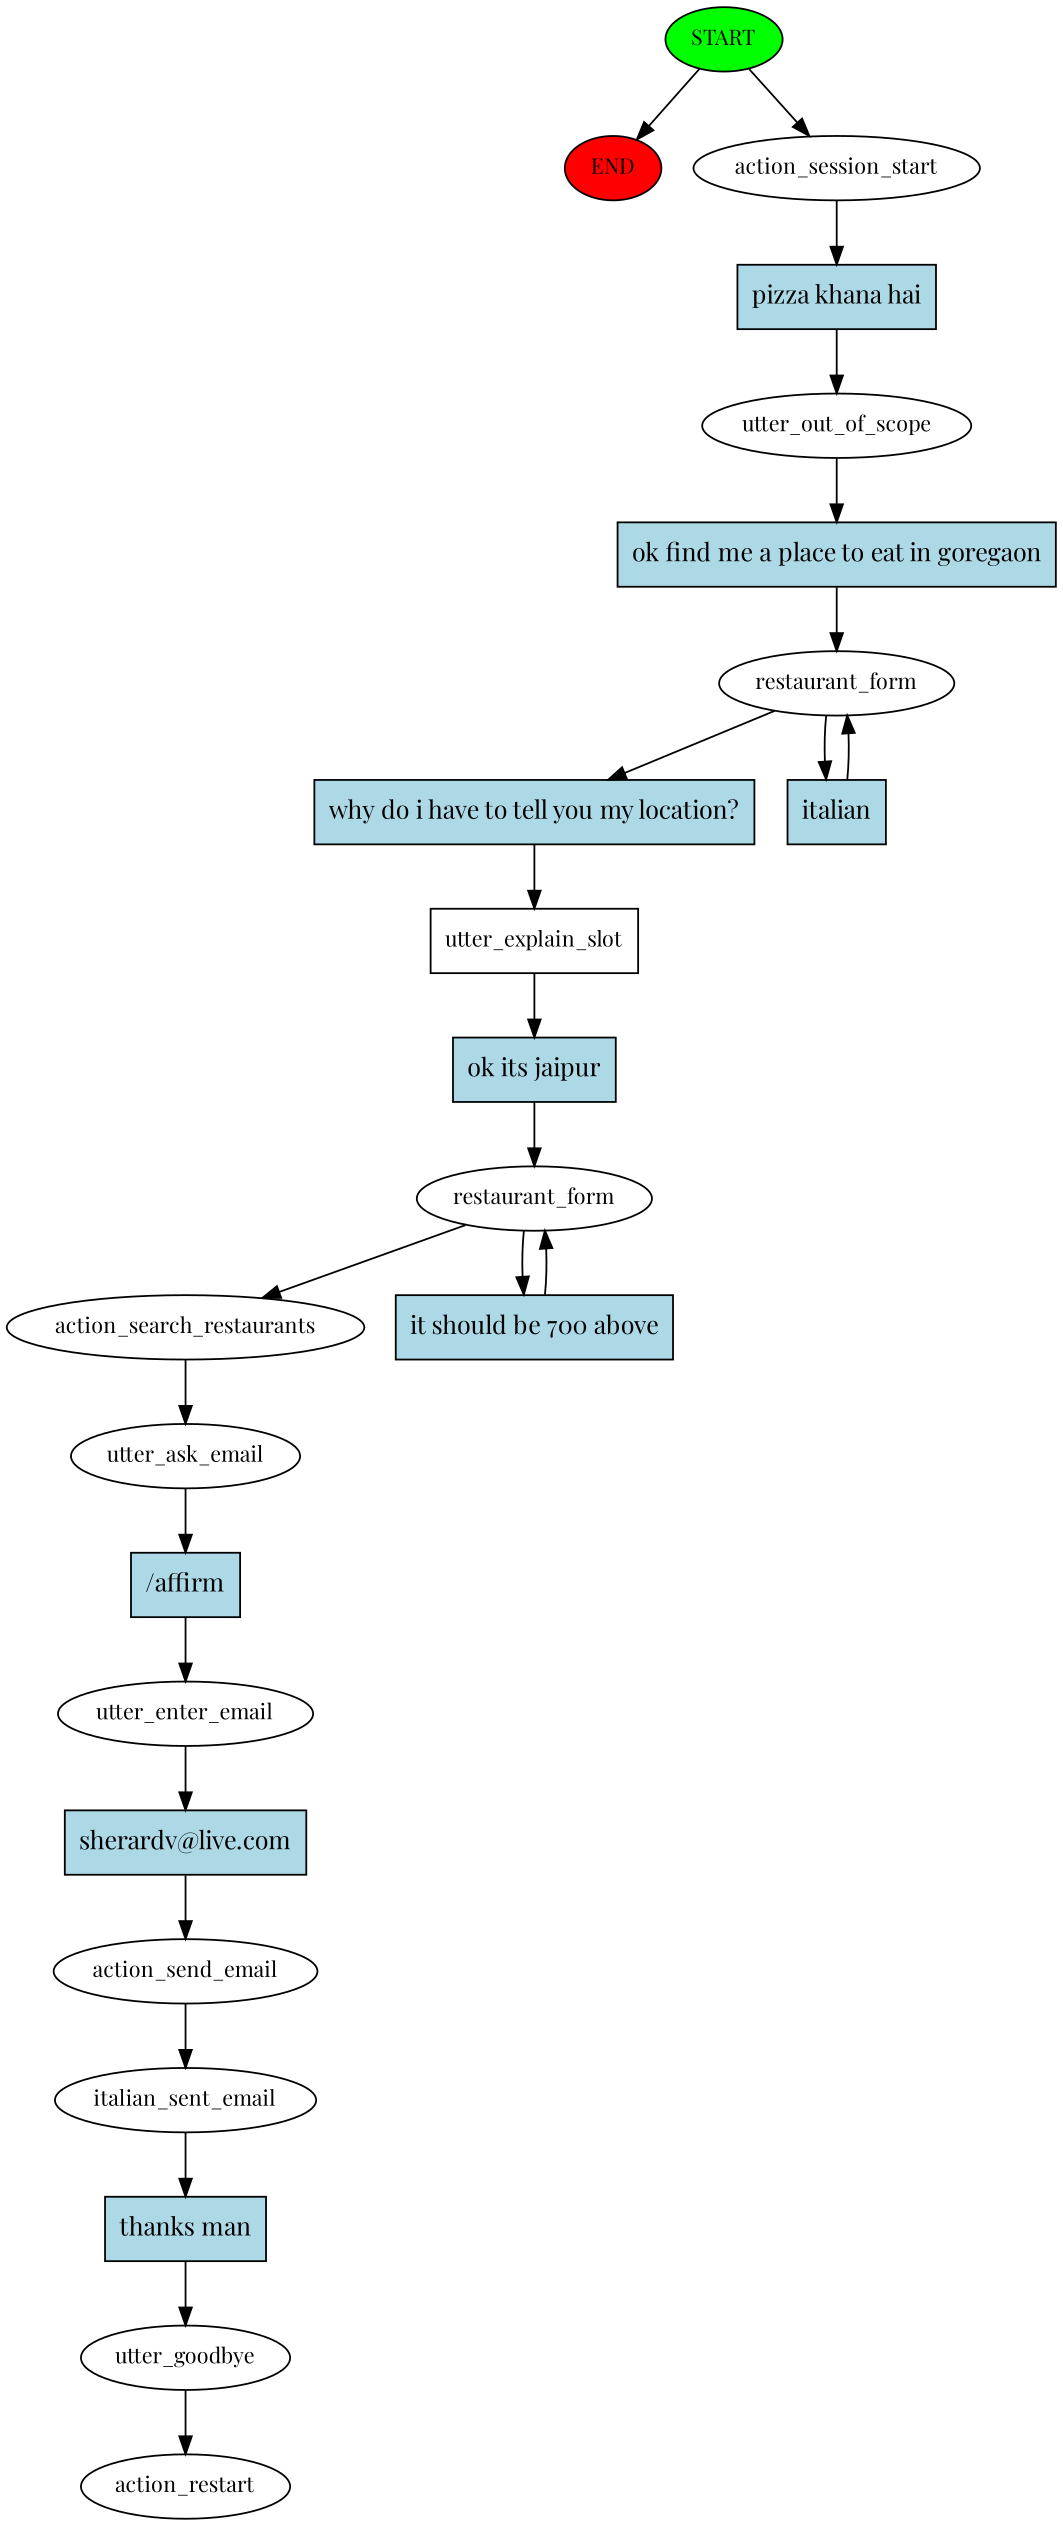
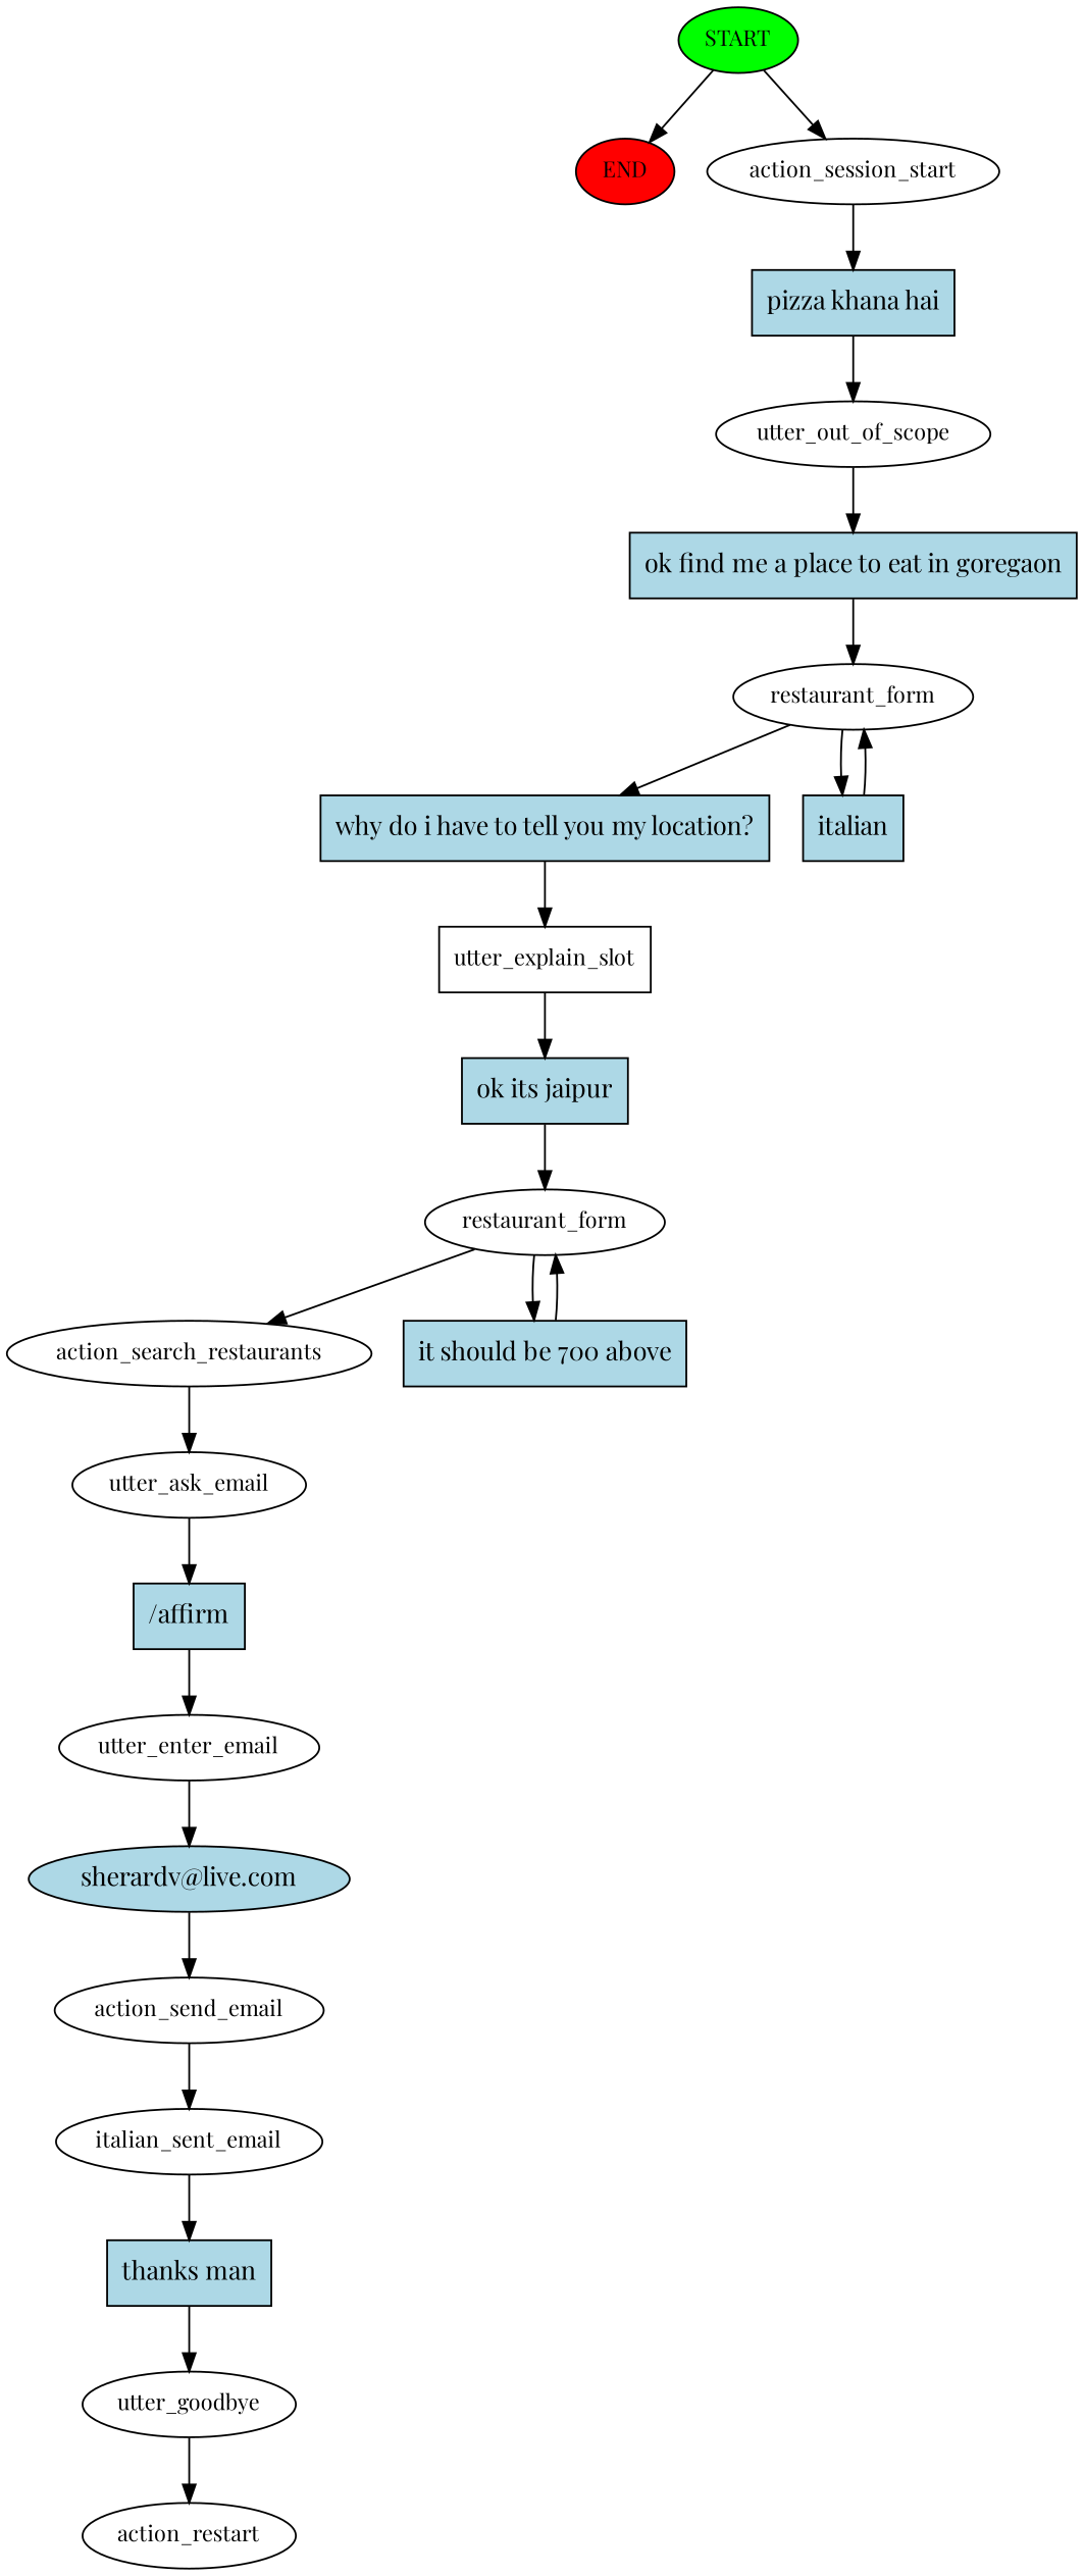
  digraph {
    fontname="Playfair Display"
    node [fontname="Playfair Display" fontsize=12]
    edge [fontname="Playfair Display"]
    n1 [fillcolor=green label=START style=filled]
    n2 [fillcolor=red label=END style=filled]
    n3 [label=action_session_start]
    n4 [fillcolor=lightblue label="pizza khana hai" shape=rect style=filled fontsize=""]
    n5 [label=utter_out_of_scope]
    n6 [fillcolor=lightblue label="ok find me a place to eat in goregaon" shape=rect style=filled fontsize=""]
    n7 [label=restaurant_form]
    n8 [fillcolor=lightblue label="why do i have to tell you my location?" shape=rect style=filled fontsize=""]
    n9 [fillcolor=lightblue label=italian shape=rect style=filled fontsize=""]
    n10 [label=utter_explain_slot shape=box]
    n11 [fillcolor=lightblue label="ok its jaipur" shape=rect style=filled fontsize=""]
    n12 [label=restaurant_form]
    n13 [label=action_search_restaurants]
    n14 [fillcolor=lightblue label="it should be 700 above" shape=rect style=filled fontsize=""]
    n15 [label=utter_ask_email]
    n16 [fillcolor=lightblue label="/affirm" shape=rect style=filled fontsize=""]
    n17 [label=utter_enter_email]
-   n18 [fillcolor=lightblue label="sherardv@live.com" shape=rect style=filled fontsize=""]
+   n18 [fillcolor=lightblue label="sherardv@live.com" shape=ellipse style=filled fontsize=""]
    n19 [label=action_send_email]
    n20 [label=italian_sent_email]
    n21 [fillcolor=lightblue label="thanks man" shape=rect style=filled fontsize=""]
    n22 [label=utter_goodbye]
    n23 [label=action_restart]
    n1 -> n2
    n1 -> n3
    n3 -> n4
    n4 -> n5
    n5 -> n6
    n6 -> n7
    n7 -> n8
    n7 -> n9
    n8 -> n10
    n9 -> n7
    n10 -> n11
    n11 -> n12
    n12 -> n13
    n12 -> n14
    n13 -> n15
    n14 -> n12
    n15 -> n16
    n16 -> n17
    n17 -> n18
    n18 -> n19
    n19 -> n20
    n20 -> n21
    n21 -> n22
    n22 -> n23
  }
